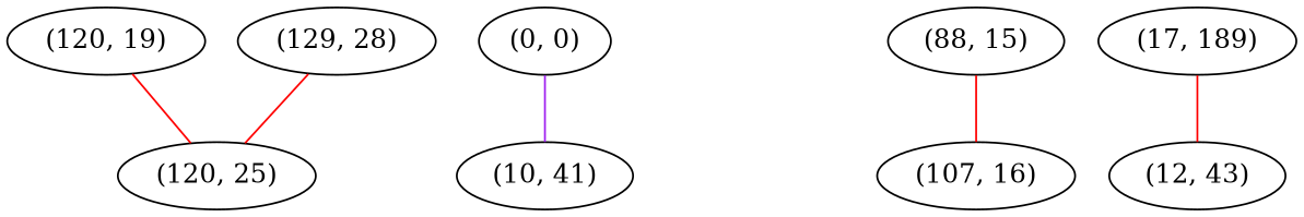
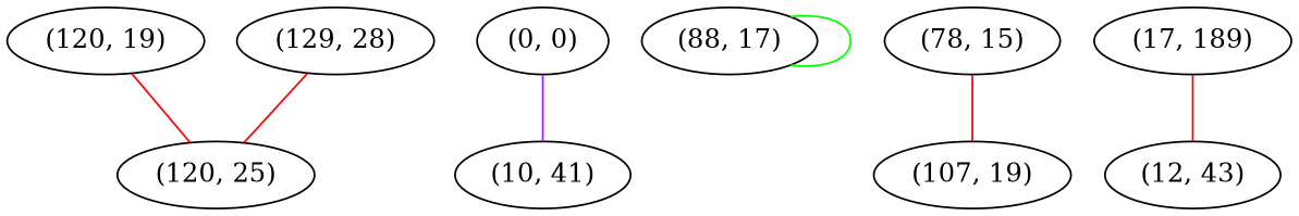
  graph {
    edge [color=red weight=1]
    "(120, 19)"
    "(120, 25)"
    "(0, 0)"
    "(10, 41)"
    "(129, 28)"
-   "(88, 15)"
-   "(107, 19)" [label="(107, 16)"]
+   "(88, 17)"
+   "(88, 15)" [label="(78, 15)"]
+   "(107, 19)"
    n9 [label="(17, 189)"]
    "(12, 43)"
    "(120, 19)" -- "(120, 25)"
    "(0, 0)" -- "(10, 41)" [color=purple weight=4]
    "(129, 28)" -- "(120, 25)"
+   "(88, 17)" -- "(88, 17)" [color=green weight=2]
    "(88, 15)" -- "(107, 19)"
    n9 -- "(12, 43)"
  }
